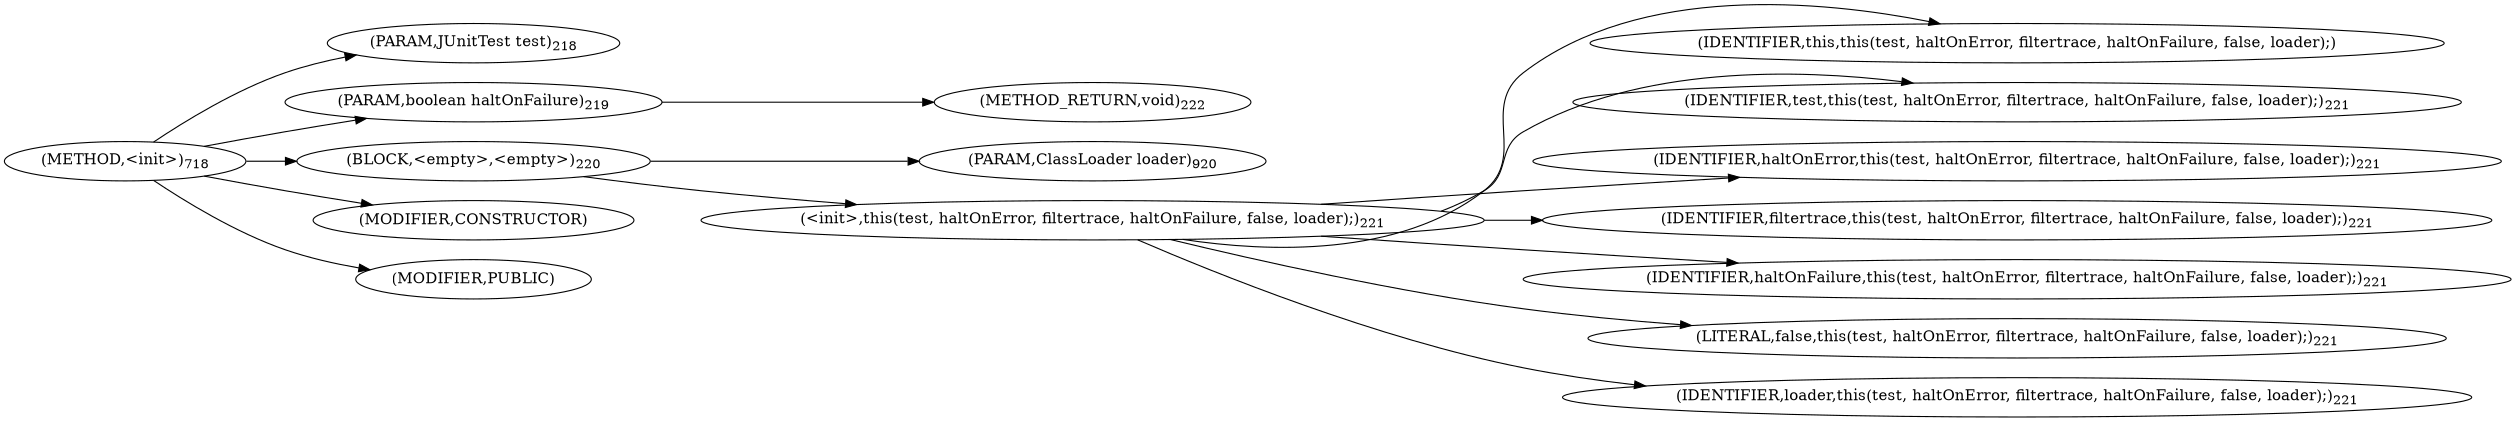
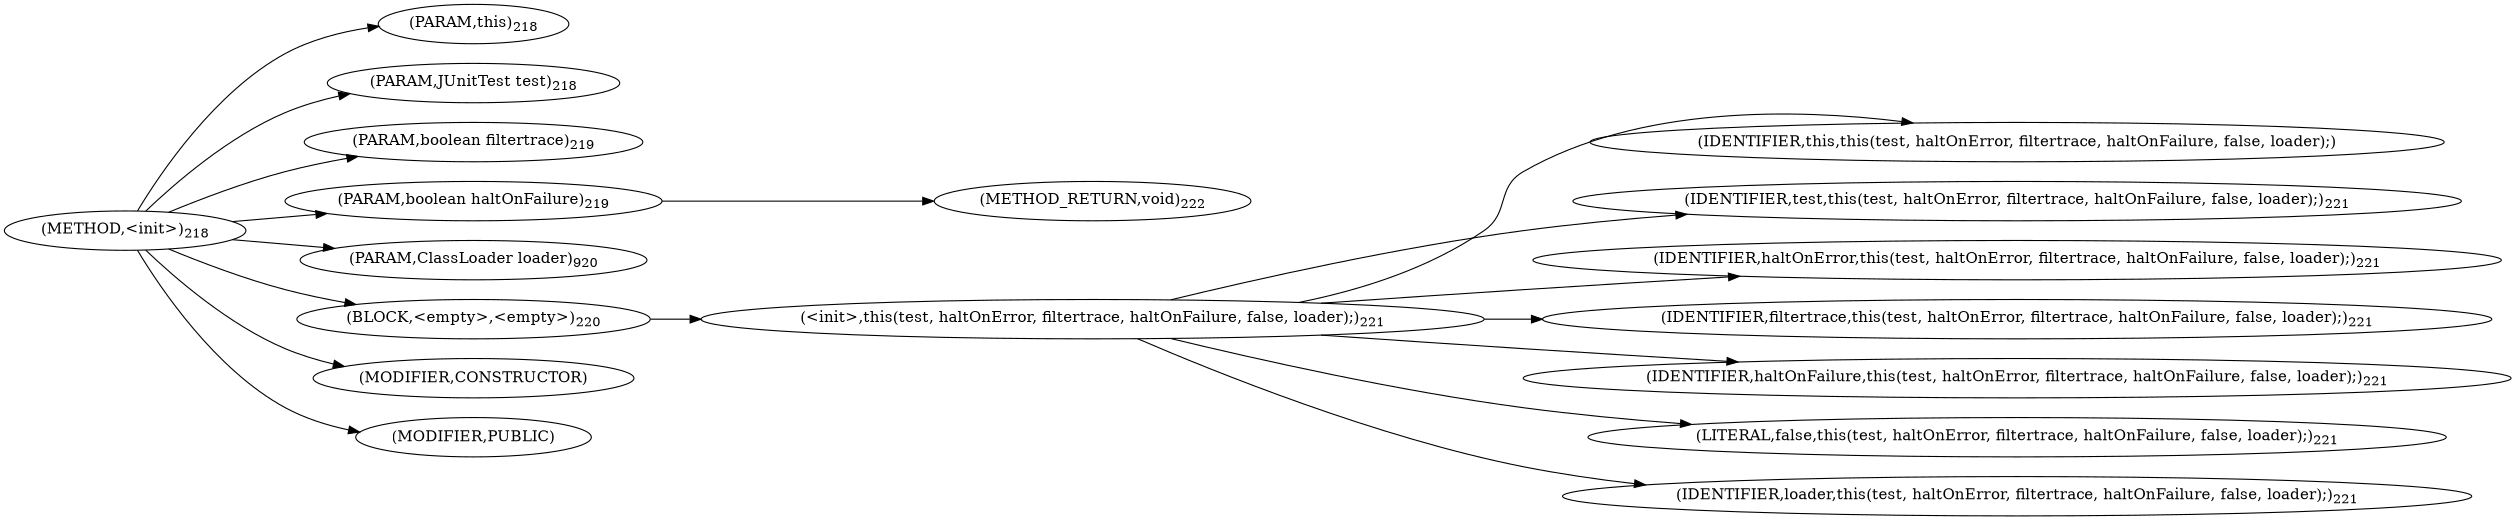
  digraph {
    rankdir=LR
-   n1 [label=<(METHOD,&lt;init&gt;)<SUB>718</SUB>>]
+   n1 [label=<(METHOD,&lt;init&gt;)<SUB>218</SUB>>]
+   n2 [label=<(PARAM,this)<SUB>218</SUB>>]
    n3 [label=<(PARAM,JUnitTest test)<SUB>218</SUB>>]
+   n4 [label=<(PARAM,boolean filtertrace)<SUB>219</SUB>>]
    n5 [label=<(PARAM,boolean haltOnFailure)<SUB>219</SUB>>]
    n6 [label=<(PARAM,ClassLoader loader)<SUB>920</SUB>>]
    n7 [label=<(BLOCK,&lt;empty&gt;,&lt;empty&gt;)<SUB>220</SUB>>]
    n8 [label=<(MODIFIER,CONSTRUCTOR)>]
    n9 [label=<(MODIFIER,PUBLIC)>]
    n10 [label=<(METHOD_RETURN,void)<SUB>222</SUB>>]
    n11 [label=<(&lt;init&gt;,this(test, haltOnError, filtertrace, haltOnFailure, false, loader);)<SUB>221</SUB>>]
    n12 [label=<(IDENTIFIER,this,this(test, haltOnError, filtertrace, haltOnFailure, false, loader);)>]
    n13 [label=<(IDENTIFIER,test,this(test, haltOnError, filtertrace, haltOnFailure, false, loader);)<SUB>221</SUB>>]
    n14 [label=<(IDENTIFIER,haltOnError,this(test, haltOnError, filtertrace, haltOnFailure, false, loader);)<SUB>221</SUB>>]
    n15 [label=<(IDENTIFIER,filtertrace,this(test, haltOnError, filtertrace, haltOnFailure, false, loader);)<SUB>221</SUB>>]
    n16 [label=<(IDENTIFIER,haltOnFailure,this(test, haltOnError, filtertrace, haltOnFailure, false, loader);)<SUB>221</SUB>>]
    n17 [label=<(LITERAL,false,this(test, haltOnError, filtertrace, haltOnFailure, false, loader);)<SUB>221</SUB>>]
    n18 [label=<(IDENTIFIER,loader,this(test, haltOnError, filtertrace, haltOnFailure, false, loader);)<SUB>221</SUB>>]
+   n1 -> n2
    n1 -> n3
+   n1 -> n4
    n1 -> n5
-   n7 -> n6
+   n1 -> n6
    n1 -> n7
    n1 -> n8
    n1 -> n9
    n5 -> n10
    n7 -> n11
    n11 -> n12
    n11 -> n13
    n11 -> n14
    n11 -> n15
    n11 -> n16
    n11 -> n17
    n11 -> n18
  }
